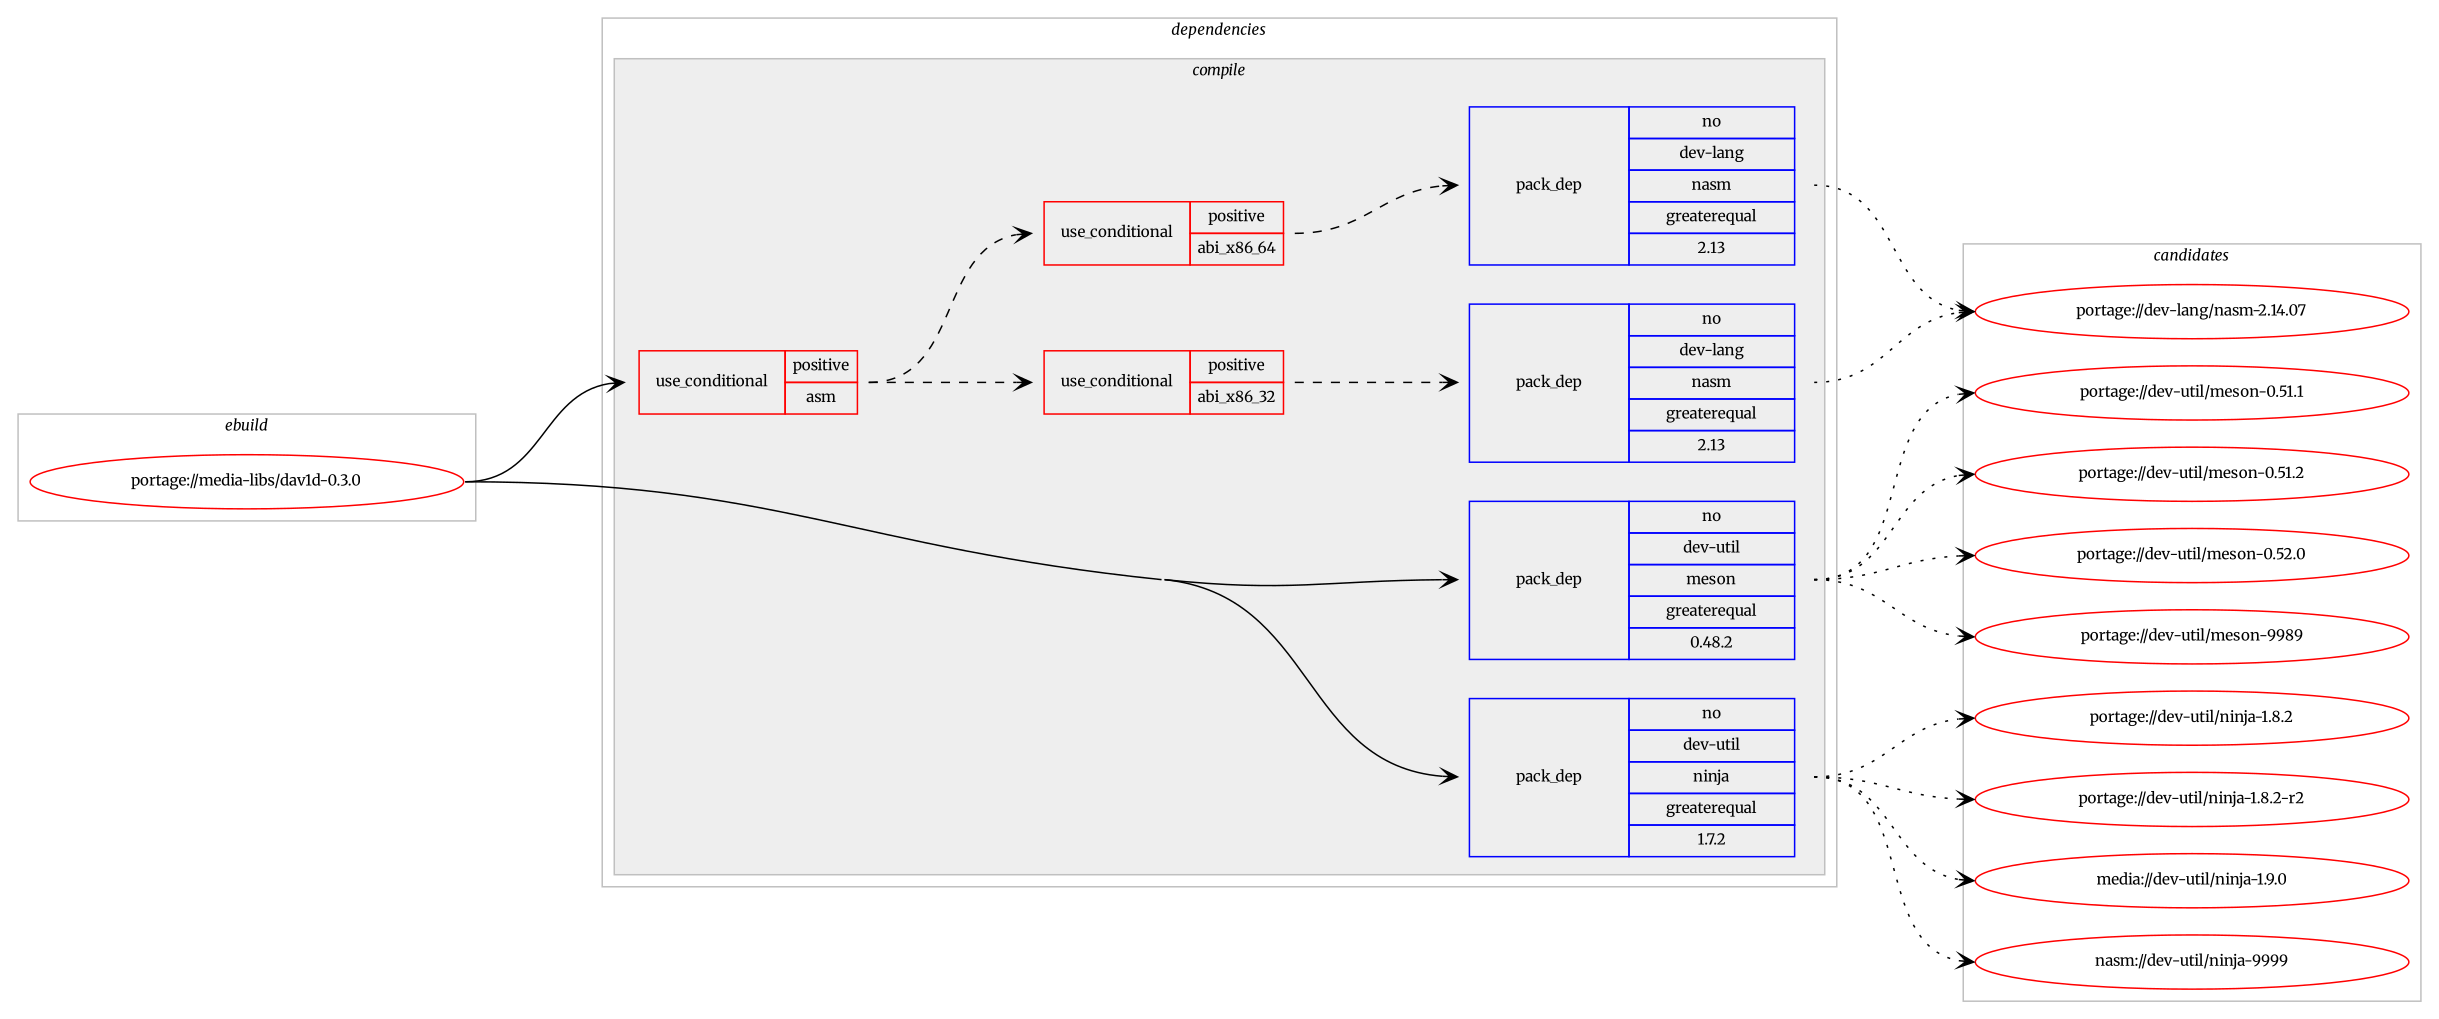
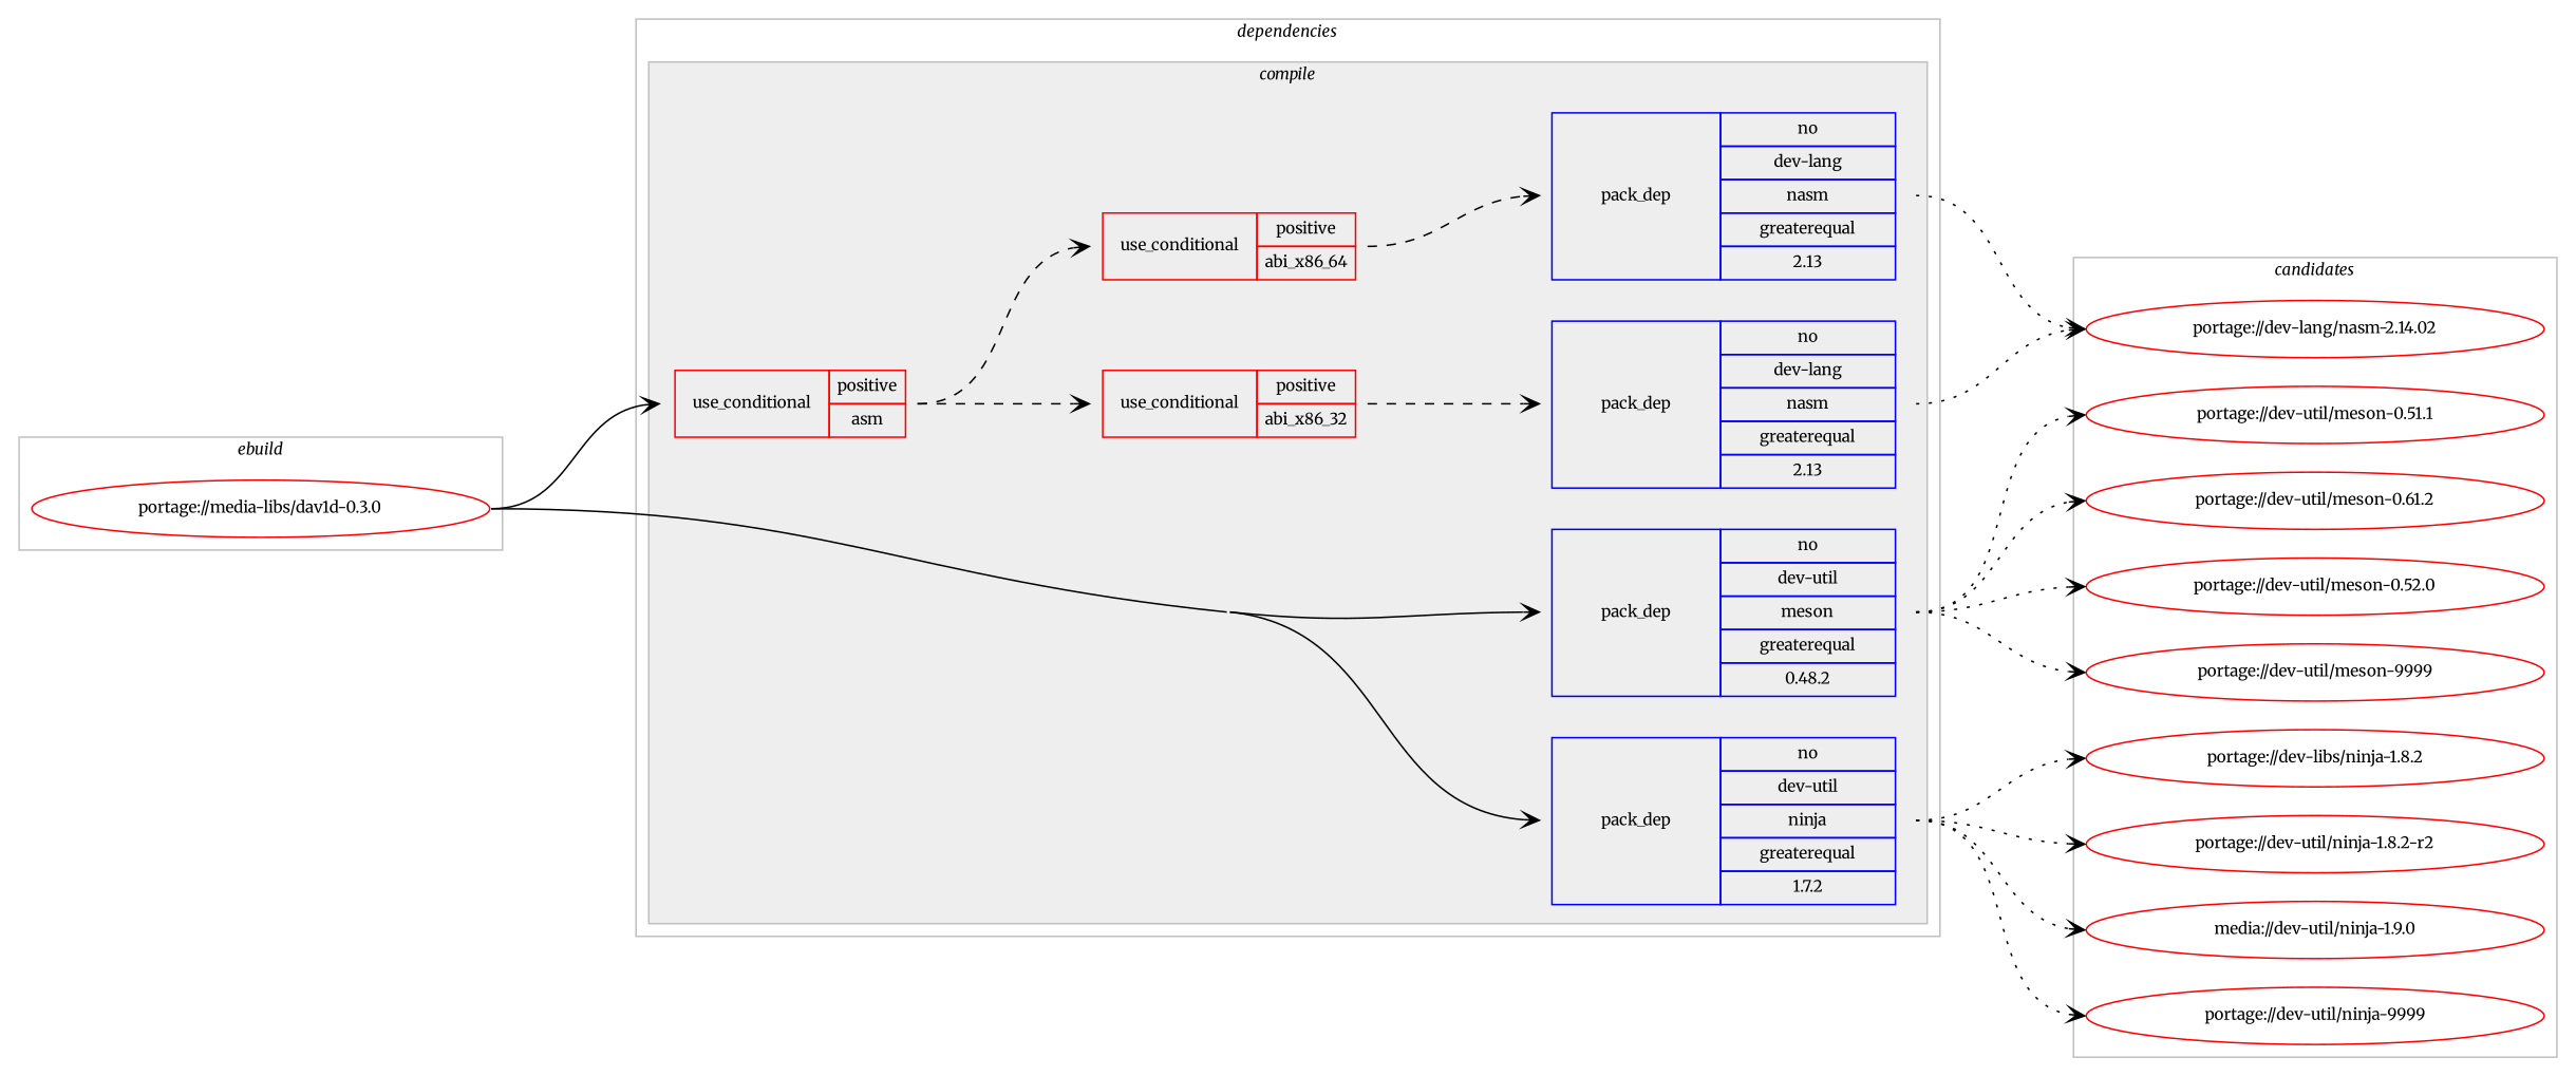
  digraph {
    compound=true
    concentrate=true
    fontname=Merriweather
    fontsize=10
    newrank=true
    rankdir=LR
    ranksep=1.5
    node [color=red fontname=Merriweather fontsize=10]
    edge [arrowhead=vee fontname=Merriweather headport=w style=dotted tailport=e weight=100]
    n1 [label="portage://media-libs/dav1d-0.3.0" width=4]
    n2 [color=blue label=<<TABLE BORDER="0" CELLBORDER="1" CELLSPACING="0" CELLPADDING="4" WIDTH="220"><TR><TD ROWSPAN="6" CELLPADDING="30">pack_dep</TD></TR><TR><TD WIDTH="110">no</TD></TR><TR><TD>dev-lang</TD></TR><TR><TD>nasm</TD></TR><TR><TD>greaterequal</TD></TR><TR><TD>2.13</TD></TR></TABLE>> shape=none]
    n3 [label=<<TABLE BORDER="0" CELLBORDER="1" CELLSPACING="0" CELLPADDING="4"><TR><TD ROWSPAN="3" CELLPADDING="10">use_conditional</TD></TR><TR><TD>positive</TD></TR><TR><TD>abi_x86_32</TD></TR></TABLE>> shape=none]
    n4 [color=blue label=<<TABLE BORDER="0" CELLBORDER="1" CELLSPACING="0" CELLPADDING="4" WIDTH="220"><TR><TD ROWSPAN="6" CELLPADDING="30">pack_dep</TD></TR><TR><TD WIDTH="110">no</TD></TR><TR><TD>dev-lang</TD></TR><TR><TD>nasm</TD></TR><TR><TD>greaterequal</TD></TR><TR><TD>2.13</TD></TR></TABLE>> shape=none]
    n5 [label=<<TABLE BORDER="0" CELLBORDER="1" CELLSPACING="0" CELLPADDING="4"><TR><TD ROWSPAN="3" CELLPADDING="10">use_conditional</TD></TR><TR><TD>positive</TD></TR><TR><TD>abi_x86_64</TD></TR></TABLE>> shape=none]
    n6 [label=<<TABLE BORDER="0" CELLBORDER="1" CELLSPACING="0" CELLPADDING="4"><TR><TD ROWSPAN="3" CELLPADDING="10">use_conditional</TD></TR><TR><TD>positive</TD></TR><TR><TD>asm</TD></TR></TABLE>> shape=none]
    n7 [color=blue label=<<TABLE BORDER="0" CELLBORDER="1" CELLSPACING="0" CELLPADDING="4" WIDTH="220"><TR><TD ROWSPAN="6" CELLPADDING="30">pack_dep</TD></TR><TR><TD WIDTH="110">no</TD></TR><TR><TD>dev-util</TD></TR><TR><TD>meson</TD></TR><TR><TD>greaterequal</TD></TR><TR><TD>0.48.2</TD></TR></TABLE>> shape=none]
    n8 [color=blue label=<<TABLE BORDER="0" CELLBORDER="1" CELLSPACING="0" CELLPADDING="4" WIDTH="220"><TR><TD ROWSPAN="6" CELLPADDING="30">pack_dep</TD></TR><TR><TD WIDTH="110">no</TD></TR><TR><TD>dev-util</TD></TR><TR><TD>ninja</TD></TR><TR><TD>greaterequal</TD></TR><TR><TD>1.7.2</TD></TR></TABLE>> shape=none]
-   n9 [label="portage://dev-lang/nasm-2.14.07" width=4]
+   n9 [label="portage://dev-lang/nasm-2.14.02" width=4]
    n10 [label="portage://dev-util/meson-0.51.1" width=4]
-   n11 [label="portage://dev-util/meson-0.51.2" width=4]
+   n11 [label="portage://dev-util/meson-0.61.2" width=4]
    n12 [label="portage://dev-util/meson-0.52.0" width=4]
-   n13 [label="portage://dev-util/meson-9989" width=4]
-   n14 [label="portage://dev-util/ninja-1.8.2" width=4]
+   n13 [label="portage://dev-util/meson-9999" width=4]
+   n14 [label="portage://dev-libs/ninja-1.8.2" width=4]
    n15 [label="portage://dev-util/ninja-1.8.2-r2" width=4]
    n16 [label="media://dev-util/ninja-1.9.0" width=4]
-   n17 [label="nasm://dev-util/ninja-9999" width=4]
+   n17 [label="portage://dev-util/ninja-9999" width=4]
    subgraph cluster_1 {
      color=gray
      label=<<i>ebuild</i>>
      rank=same
      n1
    }
    subgraph cluster_2 {
      color=gray
      label=<<i>dependencies</i>>
      subgraph cluster_3 {
        color=gray
        fillcolor="#eeeeee"
        label=<<i>compile</i>>
        style=filled
        subgraph sub_4 {
          color=gray
          fillcolor="#eeeeee"
          label=<<i>compile</i>>
          style=filled
          n6
          subgraph sub_5 {
            color=gray
            fillcolor="#eeeeee"
            label=<<i>compile</i>>
            style=filled
            n3
            subgraph sub_6 {
              color=gray
              fillcolor="#eeeeee"
              label=<<i>compile</i>>
              style=filled
              n2
            }
          }
          subgraph sub_7 {
            color=gray
            fillcolor="#eeeeee"
            label=<<i>compile</i>>
            style=filled
            n5
            subgraph sub_8 {
              color=gray
              fillcolor="#eeeeee"
              label=<<i>compile</i>>
              style=filled
              n4
            }
          }
        }
        subgraph sub_9 {
          color=gray
          fillcolor="#eeeeee"
          label=<<i>compile</i>>
          style=filled
          n7
        }
        subgraph sub_10 {
          color=gray
          fillcolor="#eeeeee"
          label=<<i>compile</i>>
          style=filled
          n8
        }
      }
      subgraph cluster_11 {
        color=gray
        fillcolor="#eeeeee"
        label=<<i>compile and run</i>>
        style=filled
      }
      subgraph cluster_12 {
        color=gray
        fillcolor="#eeeeee"
        label=<<i>run</i>>
        style=filled
      }
    }
    subgraph cluster_13 {
      color=gray
      label=<<i>candidates</i>>
      rank=same
      subgraph sub_14 {
        color=black
        label=<<i>candidates</i>>
        nodesep=1
        rank=same
        n9
      }
      subgraph sub_15 {
        color=black
        label=<<i>candidates</i>>
        nodesep=1
        rank=same
        n9
      }
      subgraph sub_16 {
        color=black
        label=<<i>candidates</i>>
        nodesep=1
        rank=same
        n10
        n11
        n12
        n13
      }
      subgraph sub_17 {
        color=black
        label=<<i>candidates</i>>
        nodesep=1
        rank=same
        n14
        n15
        n16
        n17
      }
    }
    n1 -> n6 [style=solid weight=20]
    n1 -> n7 [style=solid weight=20]
    n1 -> n8 [style=solid weight=20]
    n2 -> n9
    n3 -> n2 [style=dashed weight=20]
    n4 -> n9
    n5 -> n4 [style=dashed weight=20]
    n6 -> n3 [style=dashed weight=20]
    n6 -> n5 [style=dashed weight=20]
    n7 -> n10
    n7 -> n11
    n7 -> n12
    n7 -> n13
    n8 -> n14
    n8 -> n15
    n8 -> n16
    n8 -> n17
  }
